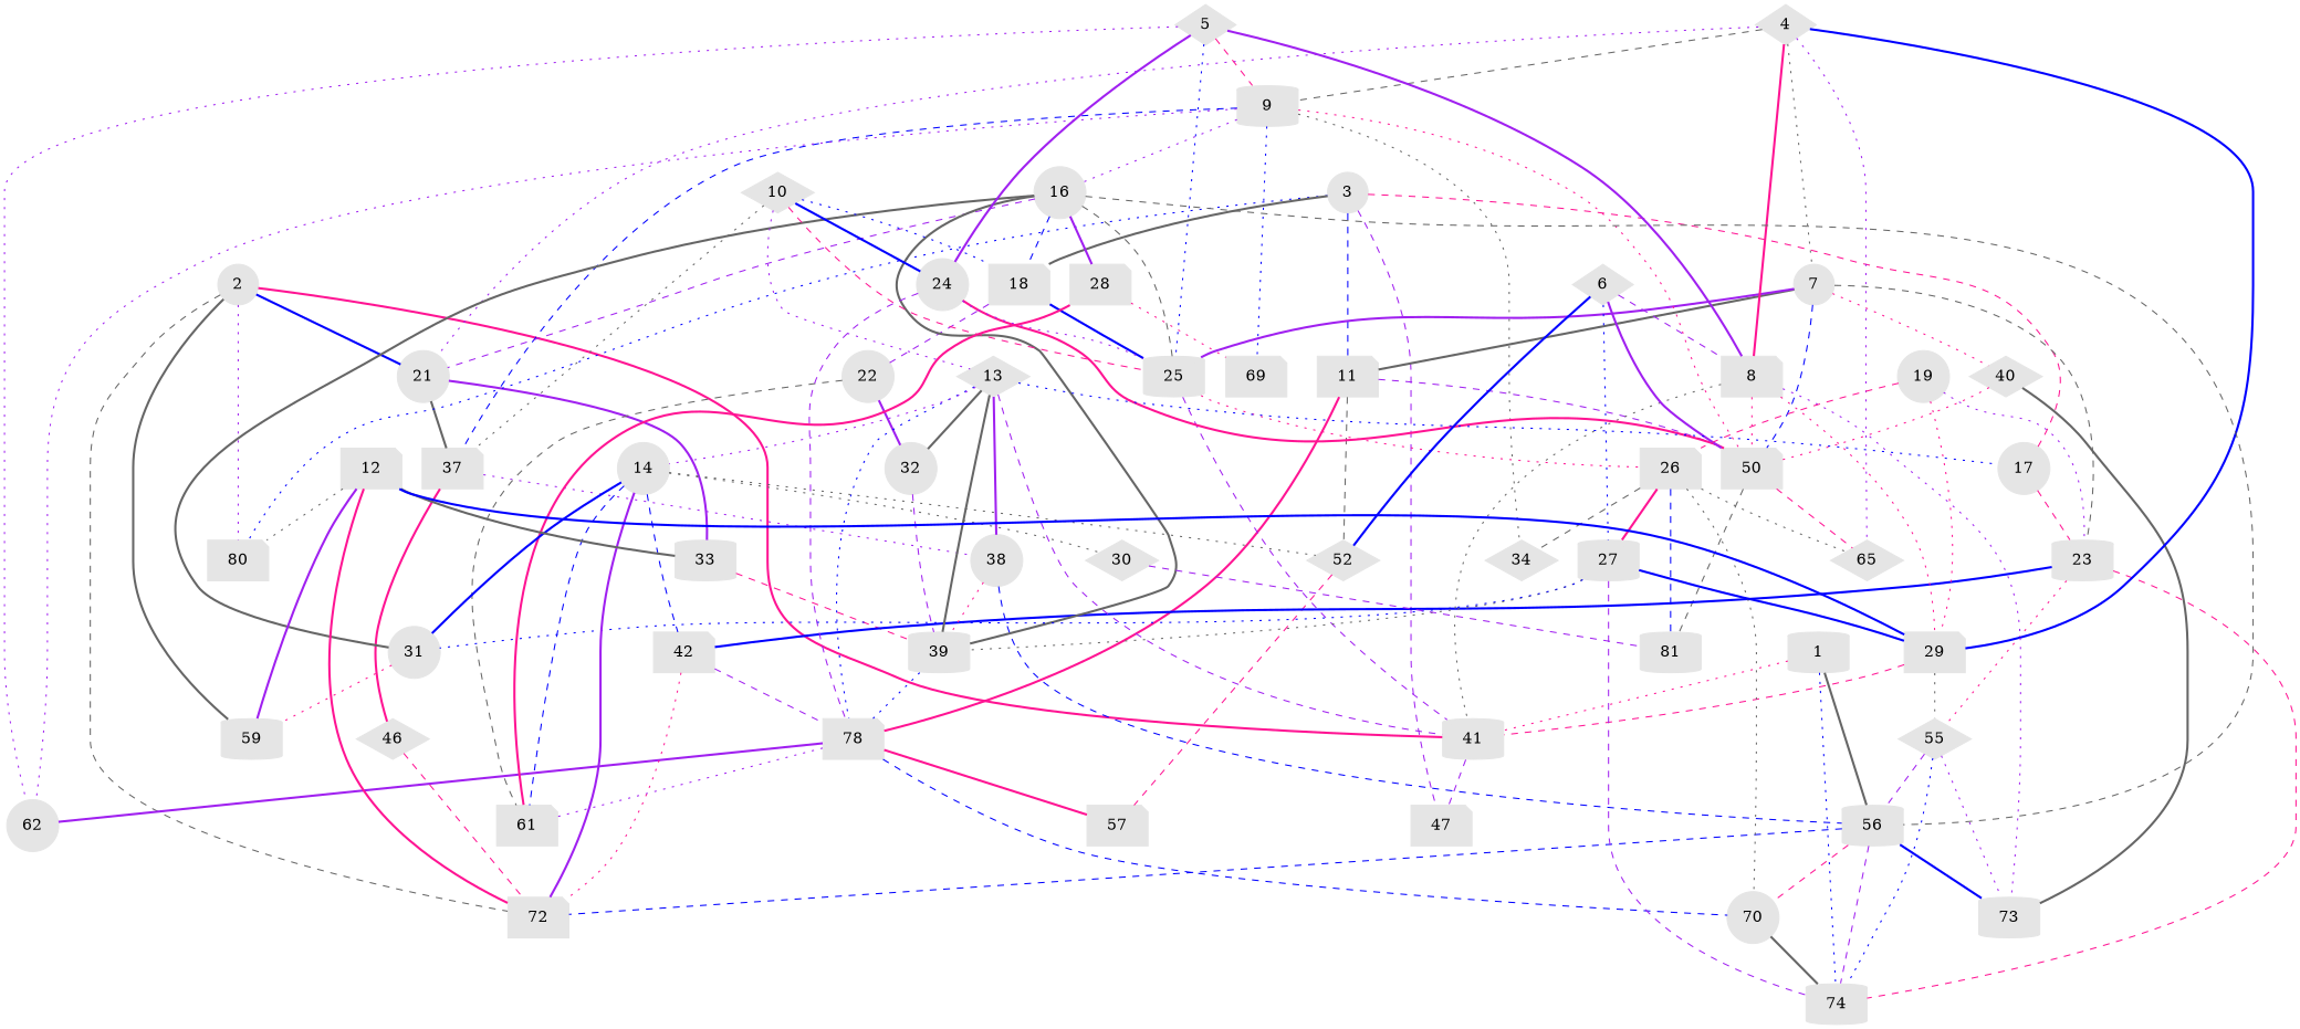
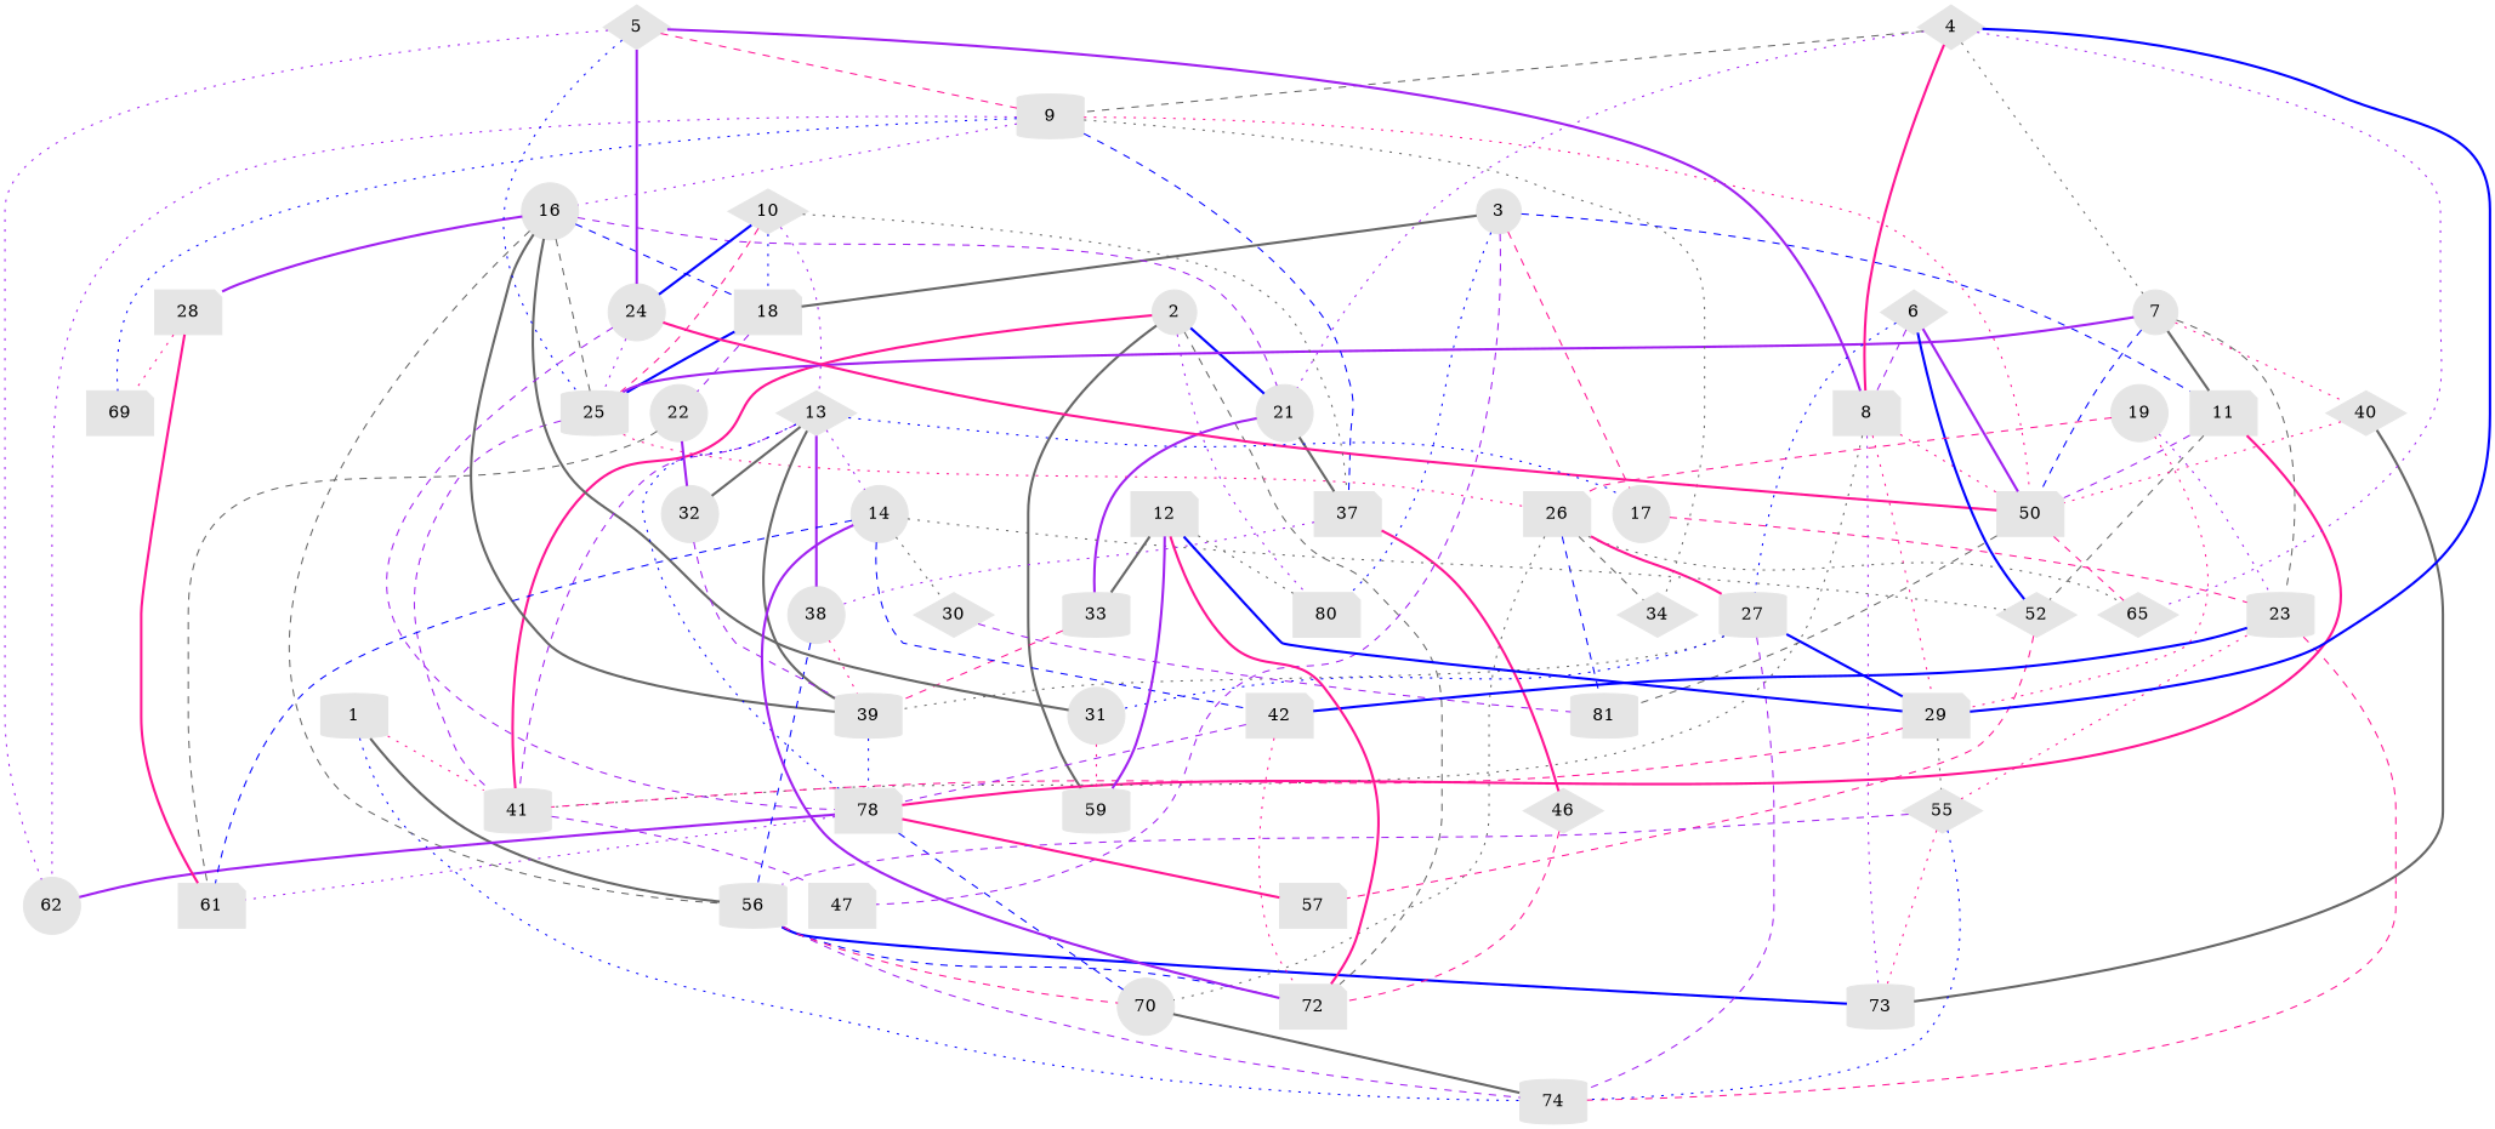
  graph {
    node [color=gray90 shape=note style=filled]
    edge [color=purple style=dotted]
    41 [shape=cylinder super="+45"]
    47
    1 [shape=cylinder]
    56 [shape=cylinder super="+75"]
    74 [shape=cylinder super="+77"]
    72 [super="+82"]
    73 [shape=cylinder]
    70 [shape=circle]
    2 [shape=circle super="+20"]
    21 [shape=circle]
    59 [shape=cylinder]
    80
    37
    33 [shape=cylinder]
    3 [shape=circle super="+53"]
    11 [super="+44"]
    17 [shape=circle]
    18 [super="+49"]
    50 [super="+58"]
    52 [shape=diamond]
    n21 [label=78 super="+83"]
    23 [shape=cylinder super="+71"]
    25 [shape=cylinder super="+64"]
    22 [shape=circle]
    7 [shape=circle super="+76"]
    40 [shape=diamond]
    4 [shape=diamond]
    8 [super="+35"]
    9 [shape=cylinder super="+43"]
    29 [super="+54"]
    65 [shape=diamond]
    62 [shape=circle]
    16 [shape=circle super="+63"]
    34 [shape=diamond]
    69
    55 [shape=diamond super="+66"]
    5 [shape=diamond]
    24 [shape=circle]
    26 [super="+67"]
    6 [shape=diamond]
    27 [shape=cylinder super="+79"]
    39 [shape=cylinder super="+51"]
    31 [shape=circle]
    81 [shape=cylinder]
    57
    42
    28
    38 [shape=circle super="+68"]
    46 [shape=diamond]
    10 [shape=diamond super="+78"]
    13 [shape=diamond super="+15"]
    14 [shape=circle super="+60"]
    32 [shape=circle]
    61
    12
    30 [shape=diamond]
    19 [shape=circle]
    41 -- 47 [style=dashed]
    1 -- 41 [color=deeppink]
    1 -- 56 [color=gray40 style=bold]
    1 -- 74 [color=blue]
    56 -- 74 [style=dashed]
    56 -- 72 [color=blue style=dashed]
    56 -- 73 [color=blue style=bold]
    56 -- 70 [color=deeppink style=dashed]
    70 -- 74 [color=gray40 style=bold]
    2 -- 41 [color=deeppink style=bold]
    2 -- 72 [color=gray40 style=dashed]
    2 -- 21 [color=blue style=bold]
    2 -- 59 [color=gray40 style=bold]
    2 -- 80
    21 -- 37 [color=gray40 style=bold]
    21 -- 33 [style=bold]
    37 -- 38
    37 -- 46 [color=deeppink style=bold]
    33 -- 39 [color=deeppink style=dashed]
    3 -- 47 [style=dashed]
    3 -- 80 [color=blue]
    3 -- 11 [color=blue style=dashed]
    3 -- 17 [color=deeppink style=dashed]
    3 -- 18 [color=gray40 style=bold]
    11 -- 50 [style=dashed]
    11 -- 52 [color=gray40 style=dashed]
    11 -- n21 [color=deeppink style=bold]
    17 -- 23 [color=deeppink style=dashed]
    18 -- 25 [color=blue style=bold]
    18 -- 22 [style=dashed]
    50 -- 65 [color=deeppink style=dashed]
    50 -- 81 [color=gray40 style=dashed]
    52 -- 57 [color=deeppink style=dashed]
    n21 -- 70 [color=blue style=dashed]
    n21 -- 62 [style=bold]
    n21 -- 57 [color=deeppink style=bold]
    n21 -- 61
    23 -- 74 [color=deeppink style=dashed]
    23 -- 55 [color=deeppink]
    23 -- 42 [color=blue style=bold]
    25 -- 41 [style=dashed]
    25 -- 26 [color=deeppink]
    22 -- 32 [style=bold]
    22 -- 61 [color=gray40 style=dashed]
    7 -- 11 [color=gray40 style=bold]
    7 -- 50 [color=blue style=dashed]
    7 -- 23 [color=gray40 style=dashed]
    7 -- 25 [style=bold]
    7 -- 40 [color=deeppink]
    40 -- 73 [color=gray40 style=bold]
    40 -- 50 [color=deeppink]
    4 -- 21
    4 -- 7 [color=gray40]
    4 -- 8 [color=deeppink style=bold]
    4 -- 9 [color=gray40 style=dashed]
    4 -- 29 [color=blue style=bold]
    4 -- 65
    8 -- 41 [color=gray40]
    8 -- 73
    8 -- 50 [color=deeppink]
    8 -- 29 [color=deeppink]
    9 -- 37 [color=blue style=dashed]
    9 -- 50 [color=deeppink]
    9 -- 62
    9 -- 16
    9 -- 34 [color=gray40]
    9 -- 69 [color=blue]
    29 -- 41 [color=deeppink style=dashed]
    29 -- 55 [color=gray40]
    16 -- 56 [color=gray40 style=dashed]
    16 -- 21 [style=dashed]
    16 -- 18 [color=blue style=dashed]
    16 -- 25 [color=gray40 style=dashed]
    16 -- 39 [color=gray40 style=bold]
    16 -- 31 [color=gray40 style=bold]
    16 -- 28 [style=bold]
    55 -- 56 [style=dashed]
    55 -- 74 [color=blue]
-   55 -- 73
+   55 -- 73 [color=deeppink]
    5 -- 25 [color=blue]
    5 -- 8 [style=bold]
    5 -- 9 [color=deeppink style=dashed]
    5 -- 62
    5 -- 24 [style=bold]
    24 -- 50 [color=deeppink style=bold]
    24 -- n21 [style=dashed]
    24 -- 25
    26 -- 70 [color=gray40]
    26 -- 65 [color=gray40]
    26 -- 34 [color=gray40 style=dashed]
    26 -- 27 [color=deeppink style=bold]
    26 -- 81 [color=blue style=dashed]
    6 -- 50 [style=bold]
    6 -- 52 [color=blue style=bold]
    6 -- 8 [style=dashed]
    6 -- 27 [color=blue]
    27 -- 74 [style=dashed]
    27 -- 29 [color=blue style=bold]
    27 -- 39 [color=gray40]
    27 -- 31 [color=blue]
    39 -- n21 [color=blue]
    31 -- 59 [color=deeppink]
    42 -- 72 [color=deeppink]
    42 -- n21 [style=dashed]
    28 -- 69 [color=deeppink]
    28 -- 61 [color=deeppink style=bold]
    38 -- 56 [color=blue style=dashed]
    38 -- 39 [color=deeppink]
    46 -- 72 [color=deeppink style=dashed]
    10 -- 37 [color=gray40]
    10 -- 18 [color=blue]
    10 -- 25 [color=deeppink style=dashed]
    10 -- 24 [color=blue style=bold]
    10 -- 13
    13 -- 41 [style=dashed]
    13 -- 17 [color=blue]
    13 -- n21 [color=blue]
    13 -- 39 [color=gray40 style=bold]
    13 -- 38 [style=bold]
    13 -- 14
    13 -- 32 [color=gray40 style=bold]
    14 -- 72 [style=bold]
    14 -- 52 [color=gray40]
-   14 -- 31 [color=blue style=bold]
    14 -- 42 [color=blue style=dashed]
    14 -- 61 [color=blue style=dashed]
    14 -- 30 [color=gray40]
    32 -- 39 [style=dashed]
    12 -- 72 [color=deeppink style=bold]
    12 -- 59 [style=bold]
    12 -- 80 [color=gray40]
    12 -- 33 [color=gray40 style=bold]
    12 -- 29 [color=blue style=bold]
    30 -- 81 [style=dashed]
    19 -- 23
    19 -- 29 [color=deeppink]
    19 -- 26 [color=deeppink style=dashed]
  }
